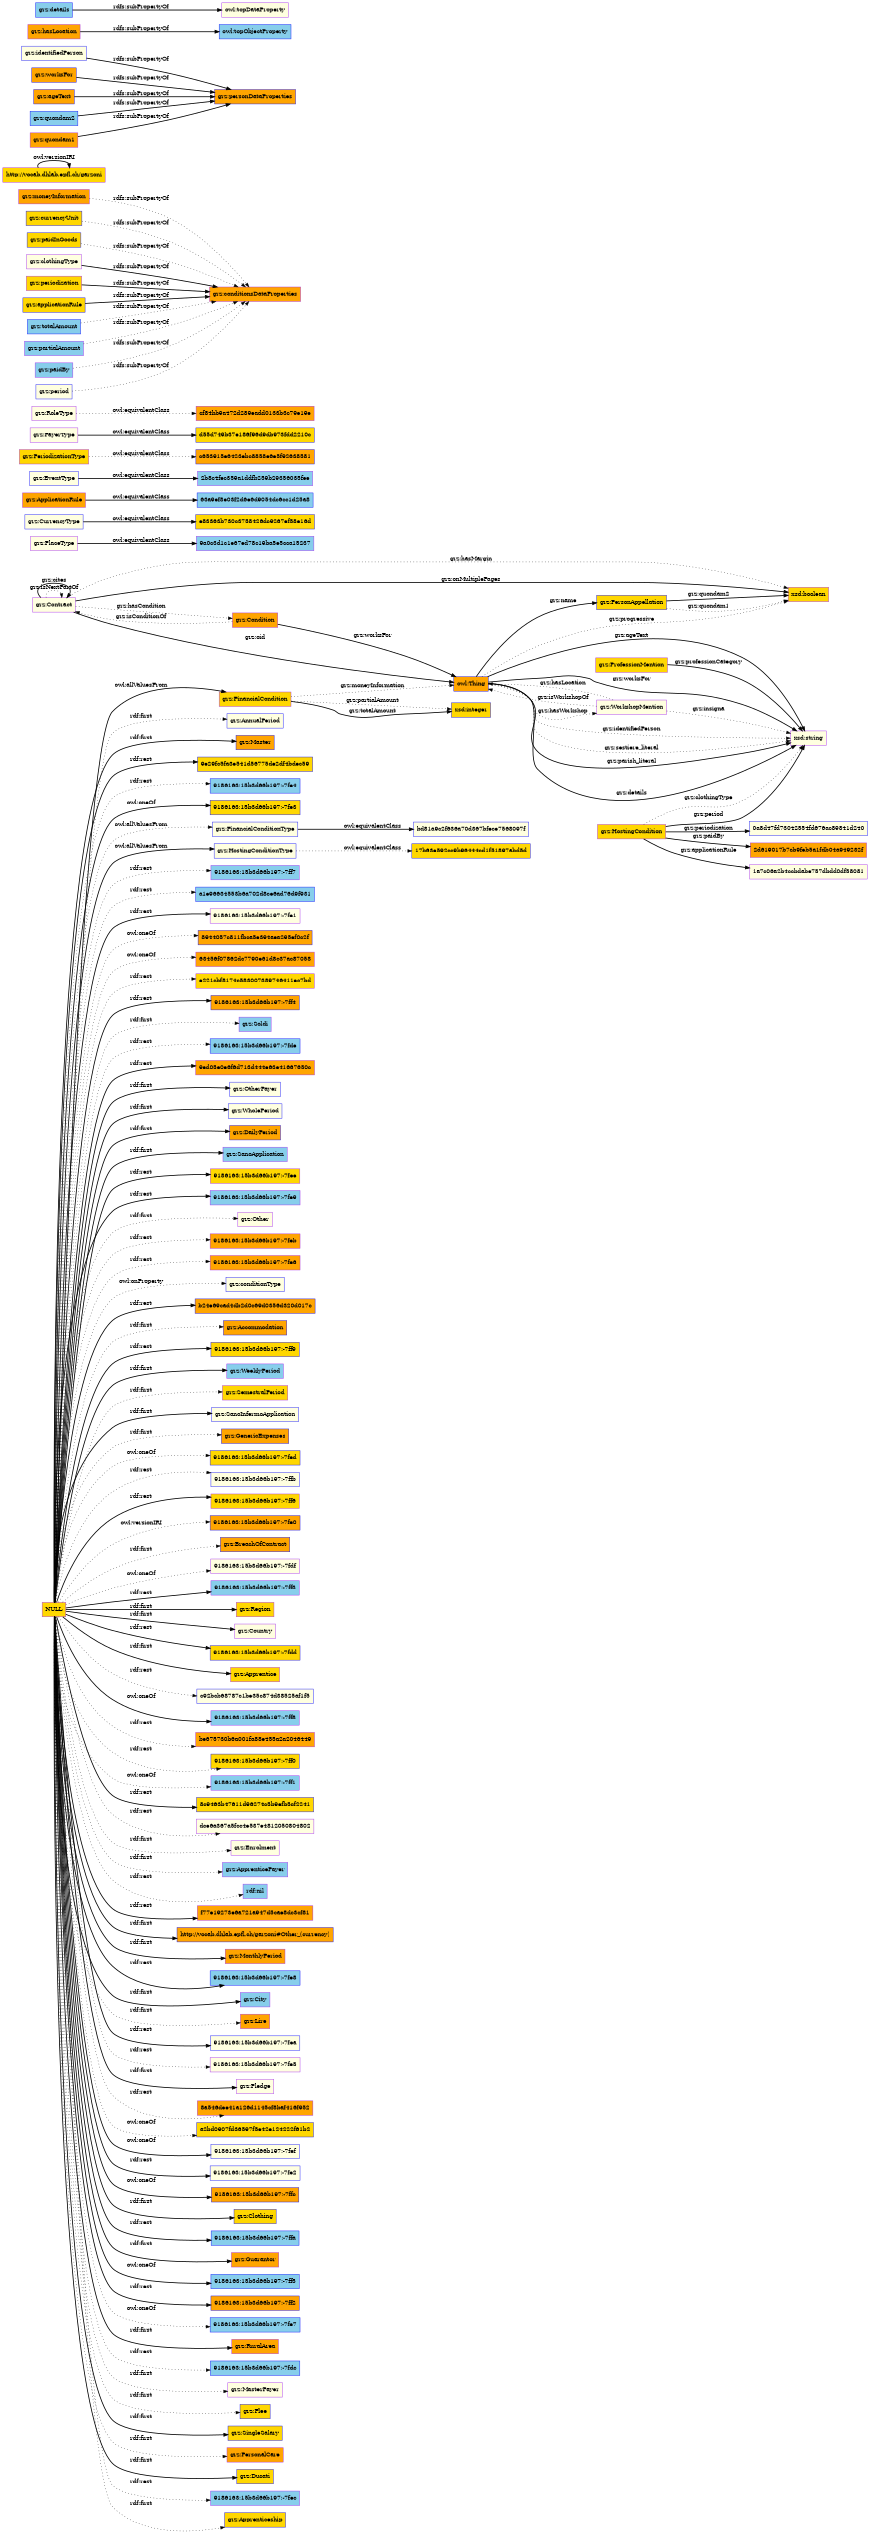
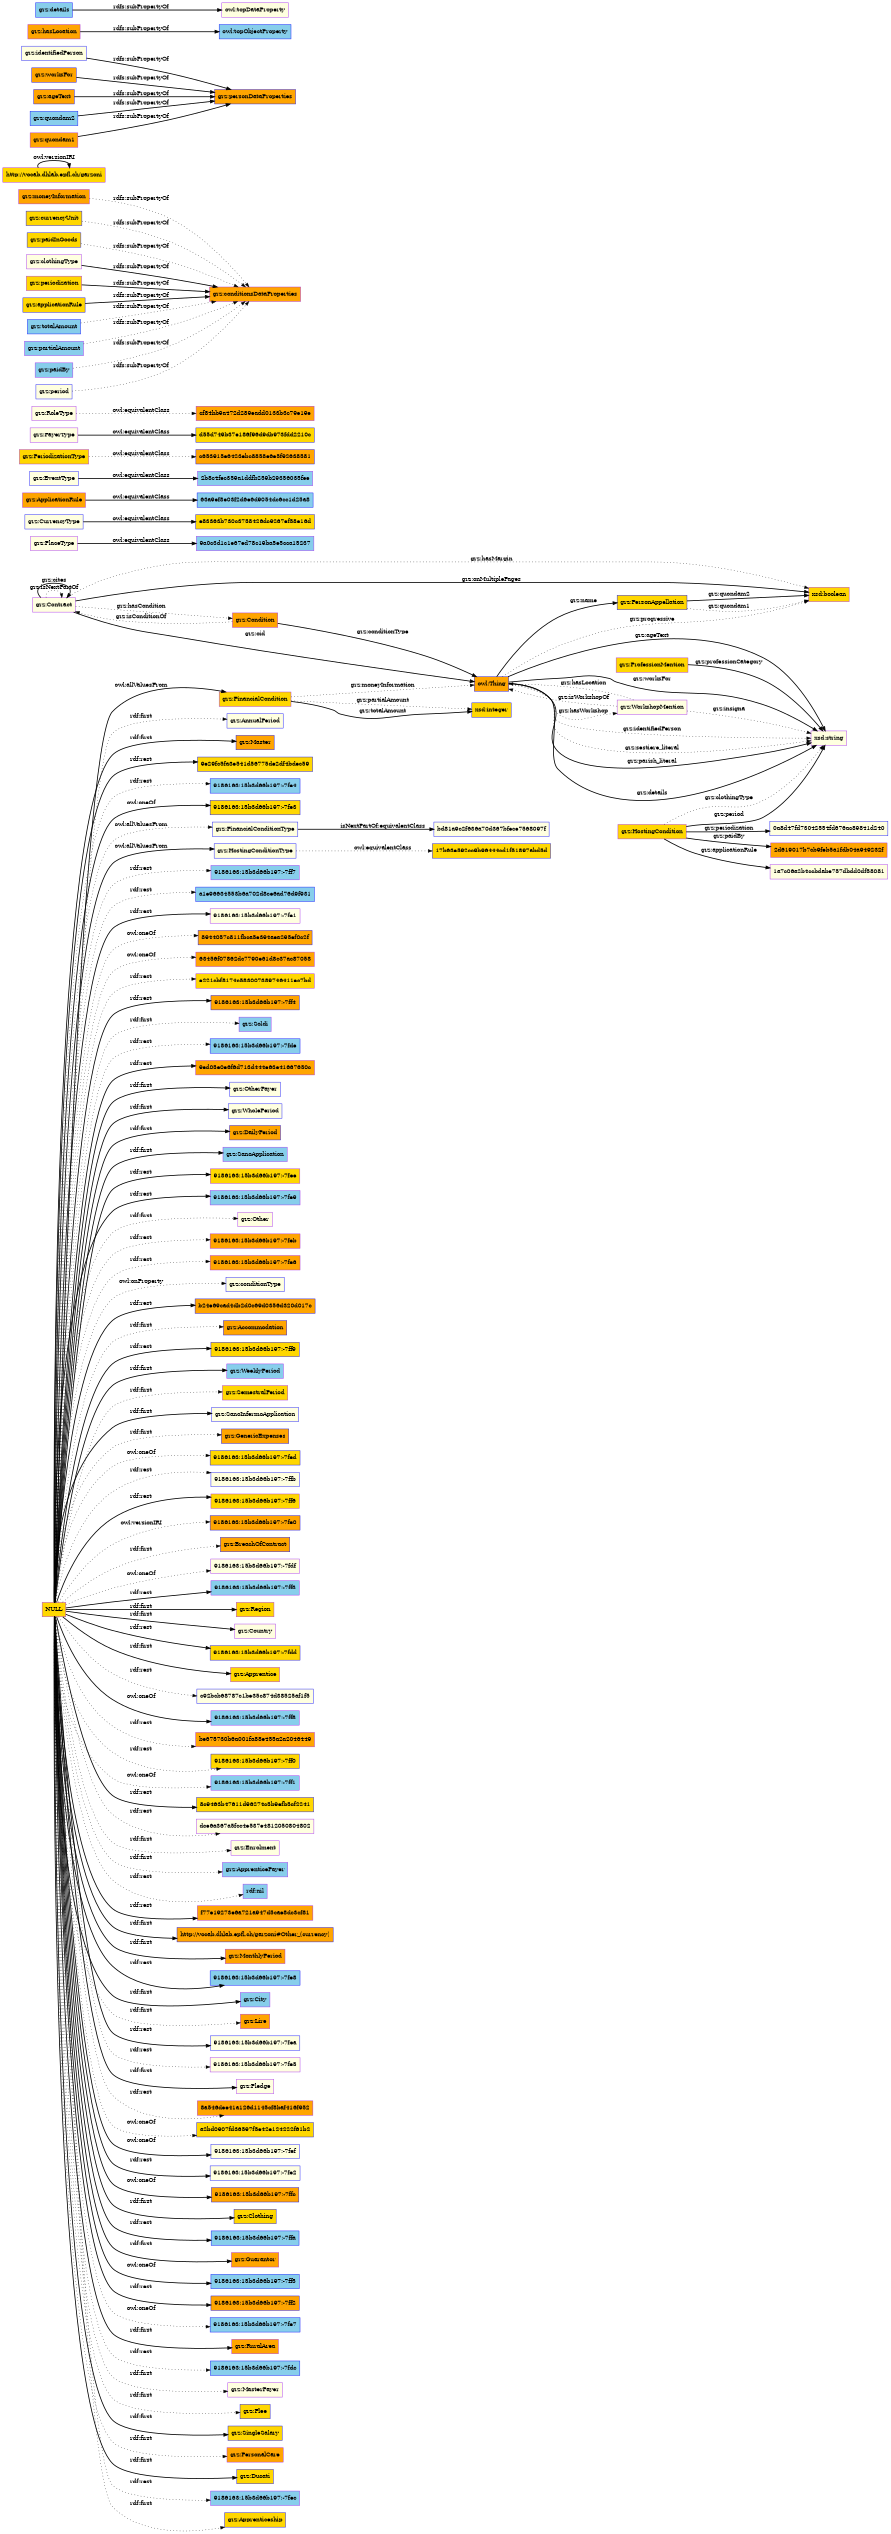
  digraph {
    rankdir=LR
    node [color=blue fillcolor=orange shape=rectangle style=filled]
    edge [style=bold]
    "grz:FinancialCondition" [color=purple fillcolor=gold]
    "owl:Thing"
    "xsd:integer" [fillcolor=gold]
    "xsd:string" [color=purple fillcolor=lightyellow]
    "xsd:boolean" [color=purple fillcolor=gold]
    "grz:PersonAppellation" [fillcolor=gold]
    "grz:WorkshopMention" [color=purple fillcolor=lightyellow]
    "grz:PlaceType" [color=purple fillcolor=lightyellow]
    "9a0c3d1c1e67ed78c19ba5e5cca15237" [color=purple fillcolor=skyblue]
    "grz:CurrencyType" [fillcolor=lightyellow]
    e83363b730c3758426dc9267ef58e16d [fillcolor=gold]
    "grz:HostingCondition" [color=purple fillcolor=gold]
    "0a8d47fd73042554fd676ac89841d240" [fillcolor=lightyellow]
    "2d619017b7cb9feb5a1fdb04a949232f" [color=purple]
    "1a7c06a2b4ccbdabe757dbdd0df58081" [color=purple fillcolor=lightyellow]
    "grz:Condition" [color=purple]
    "grz:Contract" [color=purple fillcolor=lightyellow]
    "grz:FinancialConditionType" [fillcolor=lightyellow]
    bd81a9c2f636a70d367bfece7568097f [fillcolor=lightyellow]
    "grz:ApplicationRule" [color=purple]
    "63a9ef8e03f2d6e6d9054dc6cc1d25a8" [fillcolor=skyblue]
    "grz:ProfessionMention" [color=purple fillcolor=gold]
    "grz:EventType" [fillcolor=lightyellow]
    "2b8c4fec359a1ddfb259b29356035fee" [color=purple fillcolor=skyblue]
    "grz:HostingConditionType" [fillcolor=lightyellow]
    "17b63e592cc9b96444cd1f51897abd5d" [fillcolor=gold]
    "grz:PeriodizationType" [color=purple fillcolor=gold]
    c653915e6423ebc8858e6e5f92638581
    "grz:PayerType" [color=purple fillcolor=lightyellow]
    d55d749b37e186f96d9db973fdd2210c [fillcolor=gold]
    "grz:RoleType" [color=purple fillcolor=lightyellow]
    cf84bb9a472d289eadd0133b3c79e19e [color=purple]
    "grz:moneyInformation" [color=purple]
    "grz:conditionsDataProperties" [color=purple]
    "grz:currencyUnit" [fillcolor=gold]
    "grz:paidInGoods" [fillcolor=gold]
    "http://vocab.dhlab.epfl.ch/garzoni" [color=purple fillcolor=gold]
    "grz:clothingType" [color=purple fillcolor=lightyellow]
    "grz:periodization" [color=purple fillcolor=gold]
    "grz:identifiedPerson" [fillcolor=lightyellow]
    "grz:personDataProperties"
    "grz:hasLocation" [color=purple]
    "owl:topObjectProperty" [fillcolor=skyblue]
    "grz:applicationRule" [fillcolor=gold]
    "grz:worksFor"
    "grz:totalAmount" [fillcolor=skyblue]
    NULL [color=purple fillcolor=gold]
    "9186163:15b3d66b197:-7ff7" [color=purple fillcolor=skyblue]
    a1e96634553b6a702d8ce6ad76d9f931 [fillcolor=skyblue]
    "9186163:15b3d66b197:-7fe1" [color=purple fillcolor=lightyellow]
    "8944057c811fbca5e394aea295ef0c2f"
    "63456f07862dc7790e61d8c37ac87058" [color=purple]
    e221cbf8174c583007389746411ec7bd [color=purple fillcolor=gold]
    "9186163:15b3d66b197:-7ff4"
    "grz:Soldi" [color=purple fillcolor=skyblue]
    "9186163:15b3d66b197:-7fde" [fillcolor=skyblue]
    "9ed05e0e6f6d713d444e63e41667650c" [color=purple]
    "grz:OtherPayer" [fillcolor=lightyellow]
    "grz:WholePeriod" [fillcolor=lightyellow]
    "grz:DailyPeriod"
    "grz:SanoApplication" [color=purple fillcolor=skyblue]
    "9186163:15b3d66b197:-7fee" [color=purple fillcolor=gold]
    "9186163:15b3d66b197:-7fe9" [color=purple fillcolor=skyblue]
    "grz:Other" [color=purple fillcolor=lightyellow]
    "9186163:15b3d66b197:-7feb" [color=purple]
    "9186163:15b3d66b197:-7fe6" [color=purple]
    "grz:conditionType" [fillcolor=lightyellow]
    b24e69cad4db2d0c69d0356d320d017c
    "grz:Accommodation"
    "9186163:15b3d66b197:-7ff9" [fillcolor=gold]
    "grz:WeeklyPeriod" [color=purple fillcolor=skyblue]
    "grz:SemestralPeriod" [color=purple fillcolor=gold]
    "grz:SanoInfermoApplication" [fillcolor=lightyellow]
    "grz:GenericExpenses"
    "9186163:15b3d66b197:-7fed" [fillcolor=gold]
    "9186163:15b3d66b197:-7ffb" [fillcolor=lightyellow]
    "9186163:15b3d66b197:-7ff6" [color=purple fillcolor=gold]
    "9186163:15b3d66b197:-7fe0"
    "grz:BreachOfContract"
    "9186163:15b3d66b197:-7fdf" [color=purple fillcolor=lightyellow]
    "9186163:15b3d66b197:-7ff3" [color=purple fillcolor=skyblue]
    "grz:Region" [color=purple fillcolor=gold]
    "grz:Country" [color=purple fillcolor=lightyellow]
    "9186163:15b3d66b197:-7fdd" [fillcolor=gold]
    "grz:Apprentice" [color=purple fillcolor=gold]
    c92bcb68787c1be35c874d38525af1f5 [fillcolor=lightyellow]
    "9186163:15b3d66b197:-7ff8" [color=purple fillcolor=skyblue]
    be675730b6a001fa88e455a2a2046449 [color=purple]
    "9186163:15b3d66b197:-7ff0" [fillcolor=gold]
    "9186163:15b3d66b197:-7ff1" [color=purple fillcolor=skyblue]
    "8c9463b47611d96274c5b9efb5cf2241" [fillcolor=gold]
    dce6a367a5fcc4e537e4812050804802 [color=purple fillcolor=lightyellow]
    "grz:Enrolment" [color=purple fillcolor=lightyellow]
    "grz:ApprenticePayer" [color=purple fillcolor=skyblue]
    "rdf:nil" [color=purple fillcolor=skyblue]
    f77e19273e6a721a947d5cae8dc3cf81 [color=purple]
    "http://vocab.dhlab.epfl.ch/garzoni#Other_(currency)"
    "grz:MonthlyPeriod" [color=purple]
    "9186163:15b3d66b197:-7fe8" [fillcolor=skyblue]
    "grz:City" [color=purple fillcolor=skyblue]
    "grz:Lire" [color=purple]
    "9186163:15b3d66b197:-7fea" [fillcolor=lightyellow]
    "9186163:15b3d66b197:-7fe5" [color=purple fillcolor=lightyellow]
    "grz:Pledge" [color=purple fillcolor=lightyellow]
    "8a546dee41a126d1145cf8baf416f952" [color=purple]
    a2bd0907fd36597f5e42e124222f61b2 [fillcolor=gold]
    "9186163:15b3d66b197:-7fef" [fillcolor=lightyellow]
    "9186163:15b3d66b197:-7fe2" [fillcolor=lightyellow]
    "9186163:15b3d66b197:-7ffc"
    "grz:Clothing" [fillcolor=gold]
    "9186163:15b3d66b197:-7ffa" [fillcolor=skyblue]
    "grz:Guarantor" [color=purple]
    "9186163:15b3d66b197:-7ff5" [fillcolor=skyblue]
    "9186163:15b3d66b197:-7ff2"
    "9186163:15b3d66b197:-7fe7" [fillcolor=skyblue]
    "grz:RuralArea" [color=purple]
    "9186163:15b3d66b197:-7fdc" [fillcolor=skyblue]
    "grz:MasterPayer" [color=purple fillcolor=lightyellow]
    "grz:Flee" [fillcolor=gold]
    "grz:SingleSalary" [fillcolor=gold]
    "grz:PersonalCare" [color=purple]
    "grz:Ducati" [fillcolor=gold]
    "9186163:15b3d66b197:-7fec" [color=purple fillcolor=skyblue]
    "grz:Apprenticeship" [fillcolor=gold]
    "grz:AnnualPeriod" [fillcolor=lightyellow]
    "grz:Master"
    "9e29fc5fa3e541d56775de2df4bdec59" [fillcolor=gold]
    "9186163:15b3d66b197:-7fe4" [fillcolor=skyblue]
    "9186163:15b3d66b197:-7fe3" [fillcolor=gold]
    "grz:partialAmount" [color=purple fillcolor=skyblue]
    "grz:ageText"
    "grz:paidBy" [color=purple fillcolor=skyblue]
    "grz:quondam2" [fillcolor=skyblue]
    "grz:details" [fillcolor=skyblue]
    "owl:topDataProperty" [color=purple fillcolor=lightyellow]
    "grz:period" [fillcolor=lightyellow]
    "grz:quondam1" [color=purple]
    "grz:FinancialCondition" -> "owl:Thing" [label="grz:moneyInformation" style=dotted]
    "grz:FinancialCondition" -> "xsd:integer" [label="grz:totalAmount"]
    "grz:FinancialCondition" -> "xsd:integer" [label="grz:partialAmount" style=dotted]
    "owl:Thing" -> "xsd:string" [label="grz:identifiedPerson" style=dotted]
    "owl:Thing" -> "xsd:string" [label="grz:sestiere_literal" style=dotted]
    "owl:Thing" -> "xsd:string" [label="grz:parish_literal"]
    "owl:Thing" -> "xsd:string" [label="grz:details"]
    "owl:Thing" -> "xsd:string" [label="grz:ageText"]
    "owl:Thing" -> "xsd:string" [label="grz:worksFor"]
    "owl:Thing" -> "xsd:boolean" [label="grz:progressive" style=dotted]
    "owl:Thing" -> "grz:PersonAppellation" [label="grz:name"]
    "owl:Thing" -> "grz:WorkshopMention" [label="grz:hasWorkshop" style=dotted]
    "grz:PersonAppellation" -> "xsd:boolean" [label="grz:quondam1" style=dotted]
    "grz:PersonAppellation" -> "xsd:boolean" [label="grz:quondam2"]
    "grz:WorkshopMention" -> "owl:Thing" [label="grz:hasLocation" style=dotted]
    "grz:WorkshopMention" -> "owl:Thing" [label="grz:isWorkshopOf" style=dotted]
    "grz:WorkshopMention" -> "xsd:string" [label="grz:insigna" style=dotted]
    "grz:PlaceType" -> "9a0c3d1c1e67ed78c19ba5e5cca15237" [label="owl:equivalentClass"]
    "grz:CurrencyType" -> e83363b730c3758426dc9267ef58e16d [label="owl:equivalentClass"]
    "grz:HostingCondition" -> "xsd:string" [label="grz:clothingType" style=dotted]
    "grz:HostingCondition" -> "xsd:string" [label="grz:period"]
    "grz:HostingCondition" -> "0a8d47fd73042554fd676ac89841d240" [label="grz:periodization"]
    "grz:HostingCondition" -> "2d619017b7cb9feb5a1fdb04a949232f" [label="grz:paidBy"]
    "grz:HostingCondition" -> "1a7c06a2b4ccbdabe757dbdd0df58081" [label="grz:applicationRule"]
-   "grz:Condition" -> "owl:Thing" [label="grz:worksFor"]
+   "grz:Condition" -> "owl:Thing" [label="grz:conditionType"]
    "grz:Condition" -> "grz:Contract" [label="grz:isConditionOf" style=dotted]
    "grz:Contract" -> "owl:Thing" [label="grz:oid"]
    "grz:Contract" -> "xsd:boolean" [label="grz:hasMargin" style=dotted]
    "grz:Contract" -> "xsd:boolean" [label="grz:onMultiplePages"]
    "grz:Contract" -> "grz:Condition" [label="grz:hasCondition" style=dotted]
    "grz:Contract" -> "grz:Contract" [label="grz:isNextPartOf" style=dotted]
    "grz:Contract" -> "grz:Contract" [label="grz:cites"]
-   "grz:FinancialConditionType" -> bd81a9c2f636a70d367bfece7568097f [label="owl:equivalentClass"]
+   "grz:FinancialConditionType" -> bd81a9c2f636a70d367bfece7568097f [label="isNextPartOf:equivalentClass"]
    "grz:ApplicationRule" -> "63a9ef8e03f2d6e6d9054dc6cc1d25a8" [label="owl:equivalentClass"]
    "grz:ProfessionMention" -> "xsd:string" [label="grz:professionCategory"]
    "grz:EventType" -> "2b8c4fec359a1ddfb259b29356035fee" [label="owl:equivalentClass"]
    "grz:HostingConditionType" -> "17b63e592cc9b96444cd1f51897abd5d" [label="owl:equivalentClass" style=dotted]
    "grz:PeriodizationType" -> c653915e6423ebc8858e6e5f92638581 [label="owl:equivalentClass" style=dotted]
    "grz:PayerType" -> d55d749b37e186f96d9db973fdd2210c [label="owl:equivalentClass"]
    "grz:RoleType" -> cf84bb9a472d289eadd0133b3c79e19e [label="owl:equivalentClass" style=dotted]
    "grz:moneyInformation" -> "grz:conditionsDataProperties" [label="rdfs:subPropertyOf" style=dotted]
    "grz:currencyUnit" -> "grz:conditionsDataProperties" [label="rdfs:subPropertyOf" style=dotted]
    "grz:paidInGoods" -> "grz:conditionsDataProperties" [label="rdfs:subPropertyOf" style=dotted]
    "http://vocab.dhlab.epfl.ch/garzoni" -> "http://vocab.dhlab.epfl.ch/garzoni" [label="owl:versionIRI"]
    "grz:clothingType" -> "grz:conditionsDataProperties" [label="rdfs:subPropertyOf"]
    "grz:periodization" -> "grz:conditionsDataProperties" [label="rdfs:subPropertyOf"]
    "grz:identifiedPerson" -> "grz:personDataProperties" [label="rdfs:subPropertyOf"]
    "grz:hasLocation" -> "owl:topObjectProperty" [label="rdfs:subPropertyOf"]
    "grz:applicationRule" -> "grz:conditionsDataProperties" [label="rdfs:subPropertyOf"]
    "grz:worksFor" -> "grz:personDataProperties" [label="rdfs:subPropertyOf"]
    "grz:totalAmount" -> "grz:conditionsDataProperties" [label="rdfs:subPropertyOf" style=dotted]
    NULL -> "grz:FinancialCondition" [label="owl:allValuesFrom"]
    NULL -> "grz:FinancialConditionType" [label="owl:allValuesFrom" style=dotted]
    NULL -> "grz:HostingConditionType" [label="owl:allValuesFrom"]
    NULL -> "9186163:15b3d66b197:-7ff7" [label="rdf:rest" style=dotted]
    NULL -> a1e96634553b6a702d8ce6ad76d9f931 [label="rdf:rest" style=dotted]
    NULL -> "9186163:15b3d66b197:-7fe1" [label="rdf:rest"]
    NULL -> "8944057c811fbca5e394aea295ef0c2f" [label="owl:oneOf" style=dotted]
    NULL -> "63456f07862dc7790e61d8c37ac87058" [label="owl:oneOf" style=dotted]
    NULL -> e221cbf8174c583007389746411ec7bd [label="rdf:rest" style=dotted]
    NULL -> "9186163:15b3d66b197:-7ff4" [label="rdf:rest"]
    NULL -> "grz:Soldi" [label="rdf:first" style=dotted]
    NULL -> "9186163:15b3d66b197:-7fde" [label="rdf:rest" style=dotted]
    NULL -> "9ed05e0e6f6d713d444e63e41667650c" [label="rdf:rest"]
    NULL -> "grz:OtherPayer" [label="rdf:first"]
    NULL -> "grz:WholePeriod" [label="rdf:first"]
    NULL -> "grz:DailyPeriod" [label="rdf:first"]
    NULL -> "grz:SanoApplication" [label="rdf:first"]
    NULL -> "9186163:15b3d66b197:-7fee" [label="rdf:rest"]
    NULL -> "9186163:15b3d66b197:-7fe9" [label="rdf:rest"]
    NULL -> "grz:Other" [label="rdf:first" style=dotted]
    NULL -> "9186163:15b3d66b197:-7feb" [label="rdf:rest" style=dotted]
    NULL -> "9186163:15b3d66b197:-7fe6" [label="rdf:rest" style=dotted]
    NULL -> "grz:conditionType" [label="owl:onProperty" style=dotted]
    NULL -> b24e69cad4db2d0c69d0356d320d017c [label="rdf:rest"]
    NULL -> "grz:Accommodation" [label="rdf:first" style=dotted]
    NULL -> "9186163:15b3d66b197:-7ff9" [label="rdf:rest"]
    NULL -> "grz:WeeklyPeriod" [label="rdf:first"]
    NULL -> "grz:SemestralPeriod" [label="rdf:first" style=dotted]
    NULL -> "grz:SanoInfermoApplication" [label="rdf:first"]
    NULL -> "grz:GenericExpenses" [label="rdf:first" style=dotted]
    NULL -> "9186163:15b3d66b197:-7fed" [label="owl:oneOf" style=dotted]
    NULL -> "9186163:15b3d66b197:-7ffb" [label="rdf:rest" style=dotted]
    NULL -> "9186163:15b3d66b197:-7ff6" [label="rdf:rest"]
    NULL -> "9186163:15b3d66b197:-7fe0" [label="owl:versionIRI" style=dotted]
    NULL -> "grz:BreachOfContract" [label="rdf:first" style=dotted]
    NULL -> "9186163:15b3d66b197:-7fdf" [label="owl:oneOf" style=dotted]
    NULL -> "9186163:15b3d66b197:-7ff3" [label="rdf:rest"]
    NULL -> "grz:Region" [label="rdf:first"]
    NULL -> "grz:Country" [label="rdf:first"]
    NULL -> "9186163:15b3d66b197:-7fdd" [label="rdf:rest"]
    NULL -> "grz:Apprentice" [label="rdf:first"]
    NULL -> c92bcb68787c1be35c874d38525af1f5 [label="rdf:rest" style=dotted]
    NULL -> "9186163:15b3d66b197:-7ff8" [label="owl:oneOf"]
    NULL -> be675730b6a001fa88e455a2a2046449 [label="rdf:rest" style=dotted]
    NULL -> "9186163:15b3d66b197:-7ff0" [label="rdf:rest" style=dotted]
    NULL -> "9186163:15b3d66b197:-7ff1" [label="owl:oneOf" style=dotted]
    NULL -> "8c9463b47611d96274c5b9efb5cf2241" [label="rdf:rest"]
    NULL -> dce6a367a5fcc4e537e4812050804802 [label="rdf:rest" style=dotted]
    NULL -> "grz:Enrolment" [label="rdf:first" style=dotted]
    NULL -> "grz:ApprenticePayer" [label="rdf:first" style=dotted]
    NULL -> "rdf:nil" [label="rdf:rest" style=dotted]
    NULL -> f77e19273e6a721a947d5cae8dc3cf81 [label="rdf:rest"]
    NULL -> "http://vocab.dhlab.epfl.ch/garzoni#Other_(currency)" [label="rdf:first"]
    NULL -> "grz:MonthlyPeriod" [label="rdf:first"]
    NULL -> "9186163:15b3d66b197:-7fe8" [label="rdf:rest"]
    NULL -> "grz:City" [label="rdf:first"]
    NULL -> "grz:Lire" [label="rdf:first" style=dotted]
    NULL -> "9186163:15b3d66b197:-7fea" [label="rdf:rest"]
    NULL -> "9186163:15b3d66b197:-7fe5" [label="rdf:rest" style=dotted]
    NULL -> "grz:Pledge" [label="rdf:first"]
    NULL -> "8a546dee41a126d1145cf8baf416f952" [label="rdf:rest" style=dotted]
    NULL -> a2bd0907fd36597f5e42e124222f61b2 [label="owl:oneOf" style=dotted]
    NULL -> "9186163:15b3d66b197:-7fef" [label="owl:oneOf"]
    NULL -> "9186163:15b3d66b197:-7fe2" [label="rdf:rest"]
    NULL -> "9186163:15b3d66b197:-7ffc" [label="owl:oneOf"]
    NULL -> "grz:Clothing" [label="rdf:first"]
    NULL -> "9186163:15b3d66b197:-7ffa" [label="rdf:rest"]
    NULL -> "grz:Guarantor" [label="rdf:first"]
    NULL -> "9186163:15b3d66b197:-7ff5" [label="owl:oneOf"]
    NULL -> "9186163:15b3d66b197:-7ff2" [label="rdf:rest"]
    NULL -> "9186163:15b3d66b197:-7fe7" [label="owl:oneOf" style=dotted]
    NULL -> "grz:RuralArea" [label="rdf:first"]
    NULL -> "9186163:15b3d66b197:-7fdc" [label="rdf:rest" style=dotted]
    NULL -> "grz:MasterPayer" [label="rdf:first" style=dotted]
    NULL -> "grz:Flee" [label="rdf:first" style=dotted]
    NULL -> "grz:SingleSalary" [label="rdf:first"]
    NULL -> "grz:PersonalCare" [label="rdf:first" style=dotted]
    NULL -> "grz:Ducati" [label="rdf:first"]
    NULL -> "9186163:15b3d66b197:-7fec" [label="rdf:rest" style=dotted]
    NULL -> "grz:Apprenticeship" [label="rdf:first" style=dotted]
    NULL -> "grz:AnnualPeriod" [label="rdf:first" style=dotted]
    NULL -> "grz:Master" [label="rdf:first"]
    NULL -> "9e29fc5fa3e541d56775de2df4bdec59" [label="rdf:rest"]
    NULL -> "9186163:15b3d66b197:-7fe4" [label="rdf:rest" style=dotted]
    NULL -> "9186163:15b3d66b197:-7fe3" [label="owl:oneOf"]
    "grz:partialAmount" -> "grz:conditionsDataProperties" [label="rdfs:subPropertyOf" style=dotted]
    "grz:ageText" -> "grz:personDataProperties" [label="rdfs:subPropertyOf"]
    "grz:paidBy" -> "grz:conditionsDataProperties" [label="rdfs:subPropertyOf" style=dotted]
    "grz:quondam2" -> "grz:personDataProperties" [label="rdfs:subPropertyOf"]
    "grz:details" -> "owl:topDataProperty" [label="rdfs:subPropertyOf"]
    "grz:period" -> "grz:conditionsDataProperties" [label="rdfs:subPropertyOf" style=dotted]
    "grz:quondam1" -> "grz:personDataProperties" [label="rdfs:subPropertyOf"]
  }
